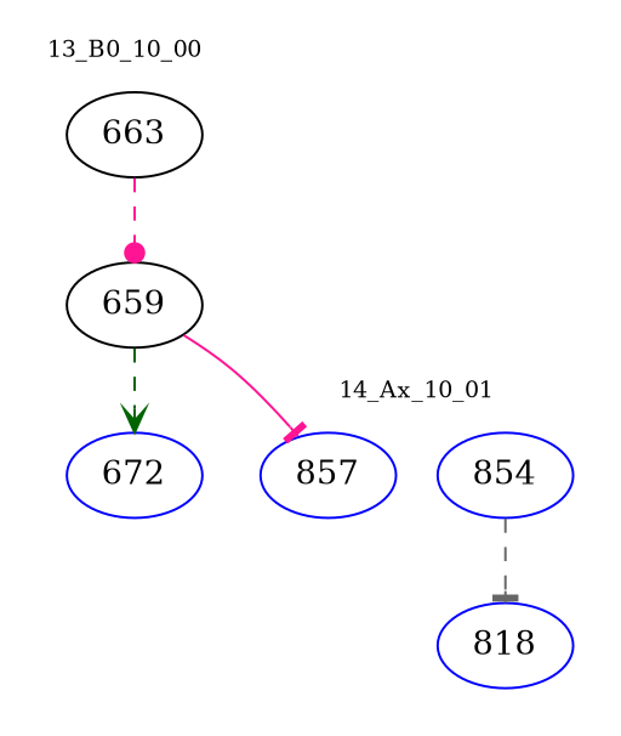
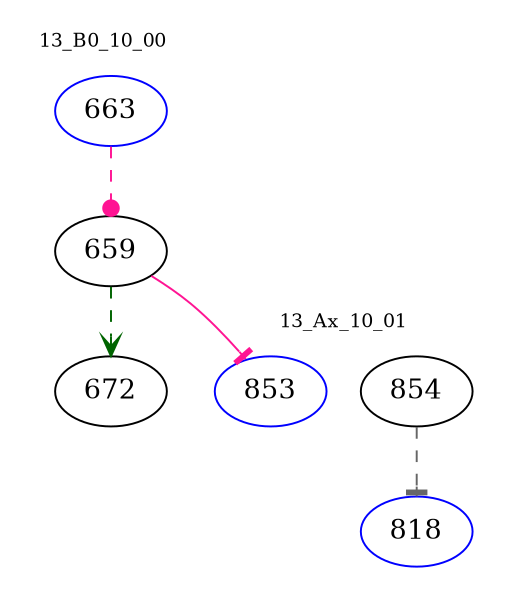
  digraph {
    node [color=blue]
    edge [arrowhead=tee color=deeppink style=dashed]
-   n1 [label=854]
+   n1 [color=black label=854]
    n2 [label=818]
-   n3 [label=857]
-   n4 [color=black label=663]
+   n3 [label=853]
+   n4 [label=663]
    n5 [color=black label=659]
-   n6 [label=672]
+   n6 [color=black label=672]
    subgraph cluster_1 {
      color=white
      fontsize=10
-     label="14_Ax_10_01"
+     label="13_Ax_10_01"
      n1
      n2
      n3
    }
    subgraph cluster_2 {
      color=white
      fontsize=10
      label="13_B0_10_00"
      n4
      n5
      n6
    }
    n1 -> n2 [color=gray40]
    n4 -> n5 [arrowhead=dot]
    n5 -> n3 [style=solid]
    n5 -> n6 [arrowhead=vee color=darkgreen]
  }
